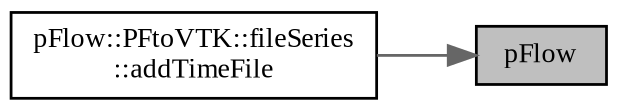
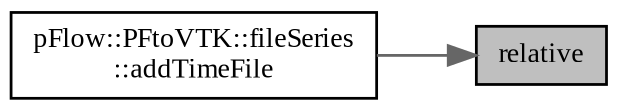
  digraph {
    rankdir=RL
    fontname="Liberation Serif"
    node [color=black fontname="Liberation Serif" fontsize=10 shape=record style=filled]
-   n1 [fillcolor=grey75 fontcolor=black height=0.2 label=pFlow width=0.4]
+   n1 [fillcolor=grey75 fontcolor=black height=0.2 label=relative width=0.4]
    n2 [fillcolor=white height=0.2 label="pFlow::PFtoVTK::fileSeries\l::addTimeFile" width=0.4]
    n1 -> n2 [color=gray40 dir=back fontname="Liberation Serif" fontsize=10 labelfontname=Helvetica labelfontsize=10 style=solid]
  }
